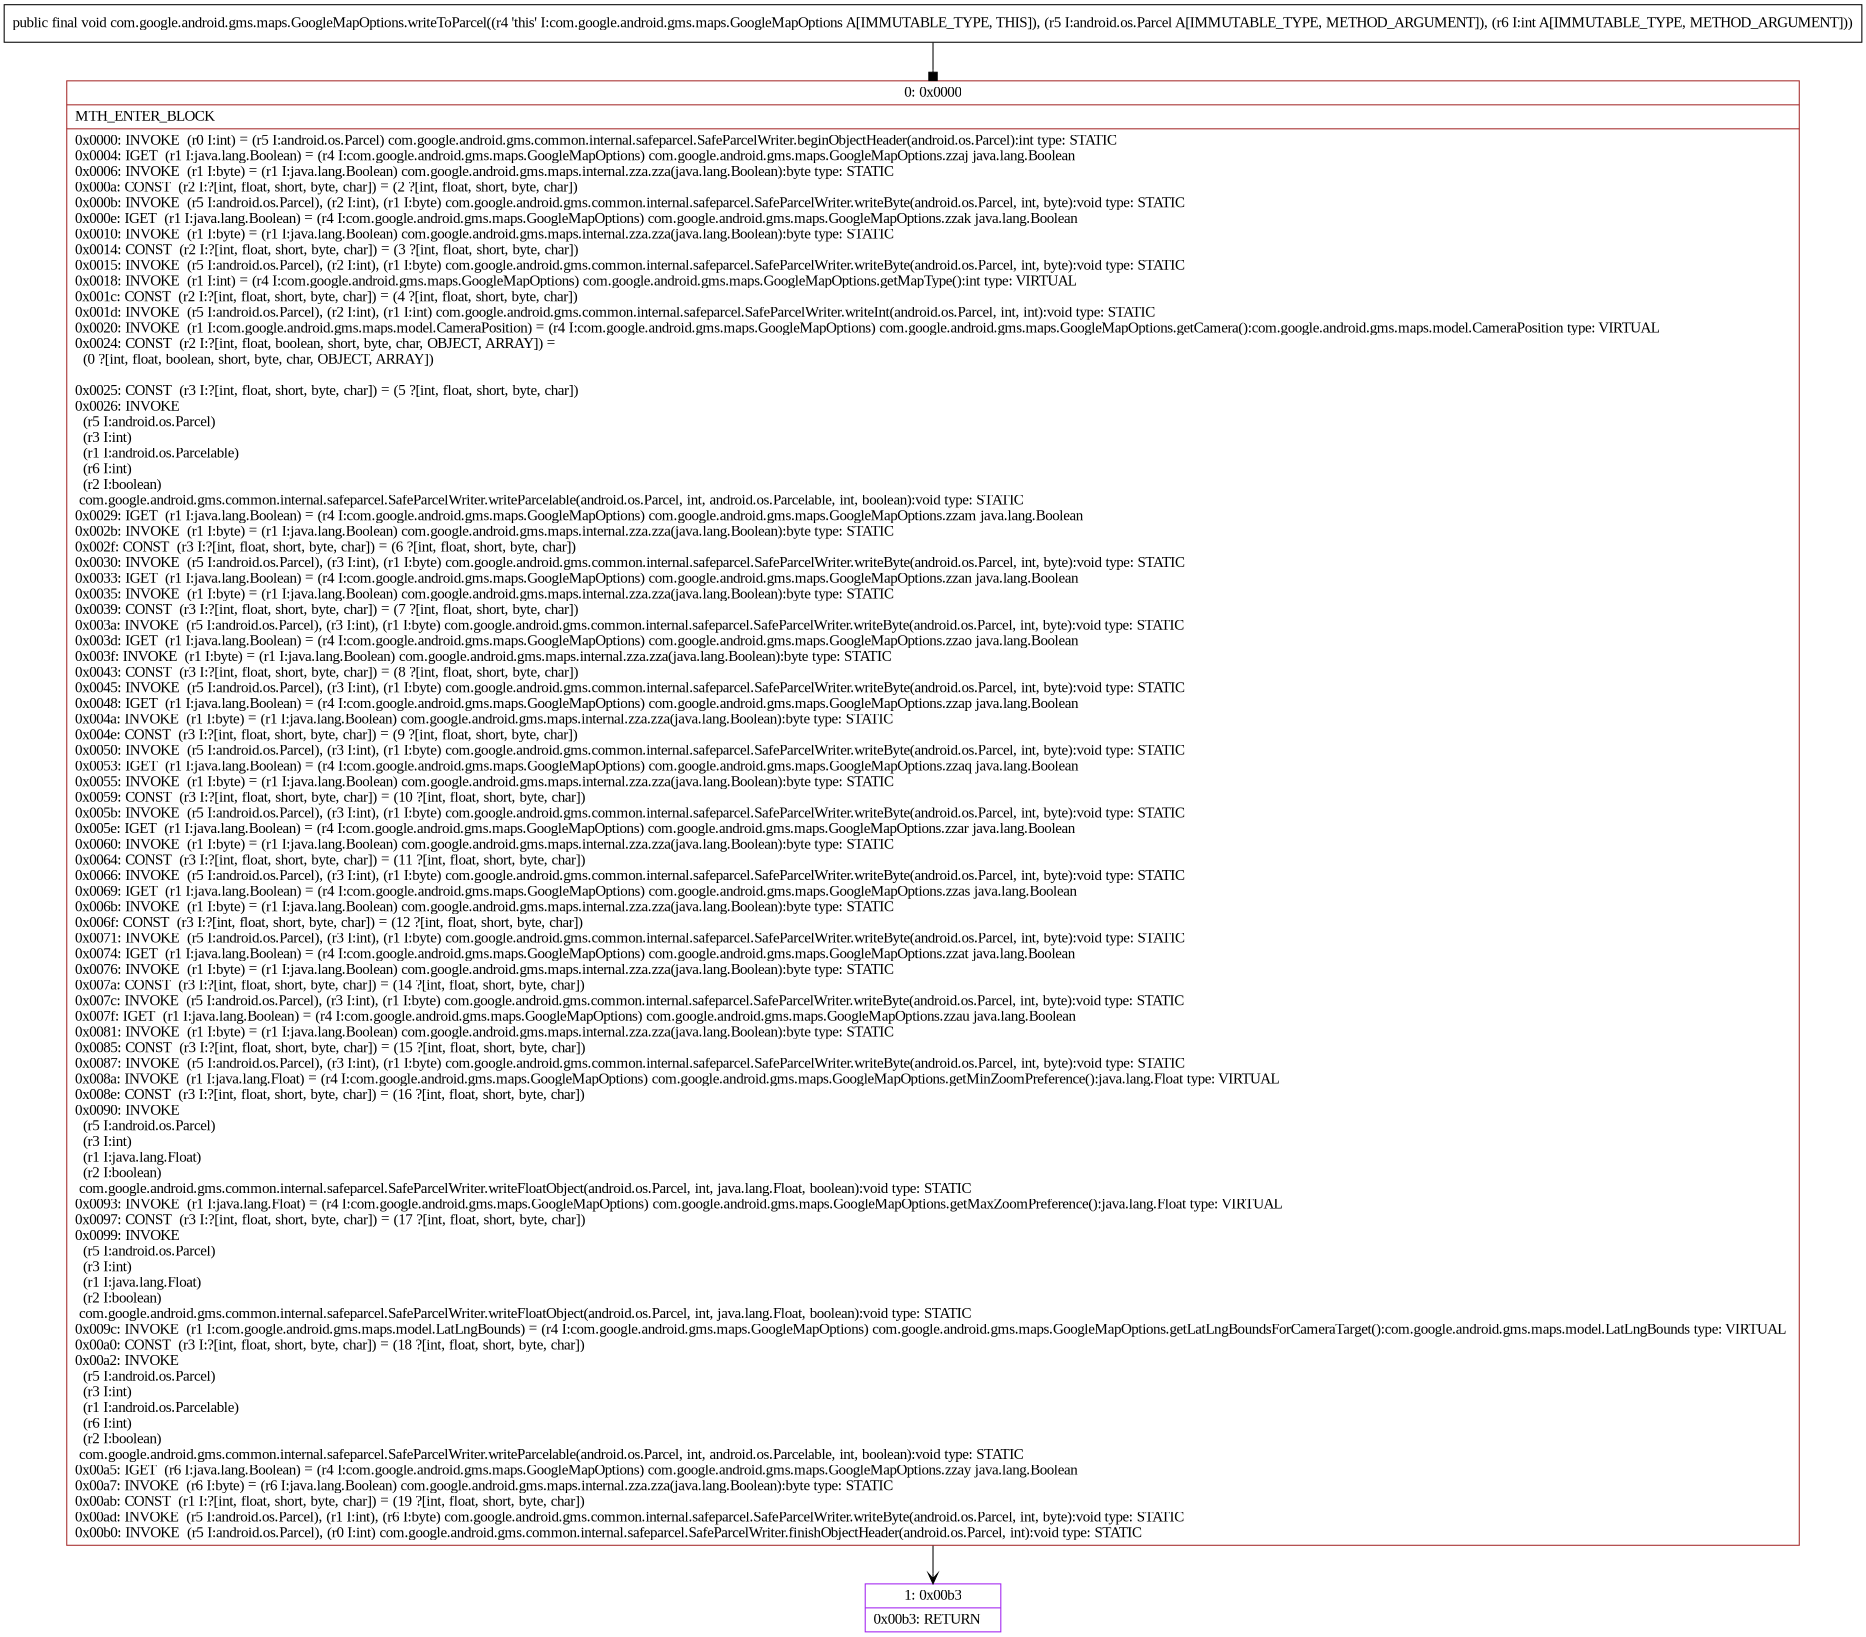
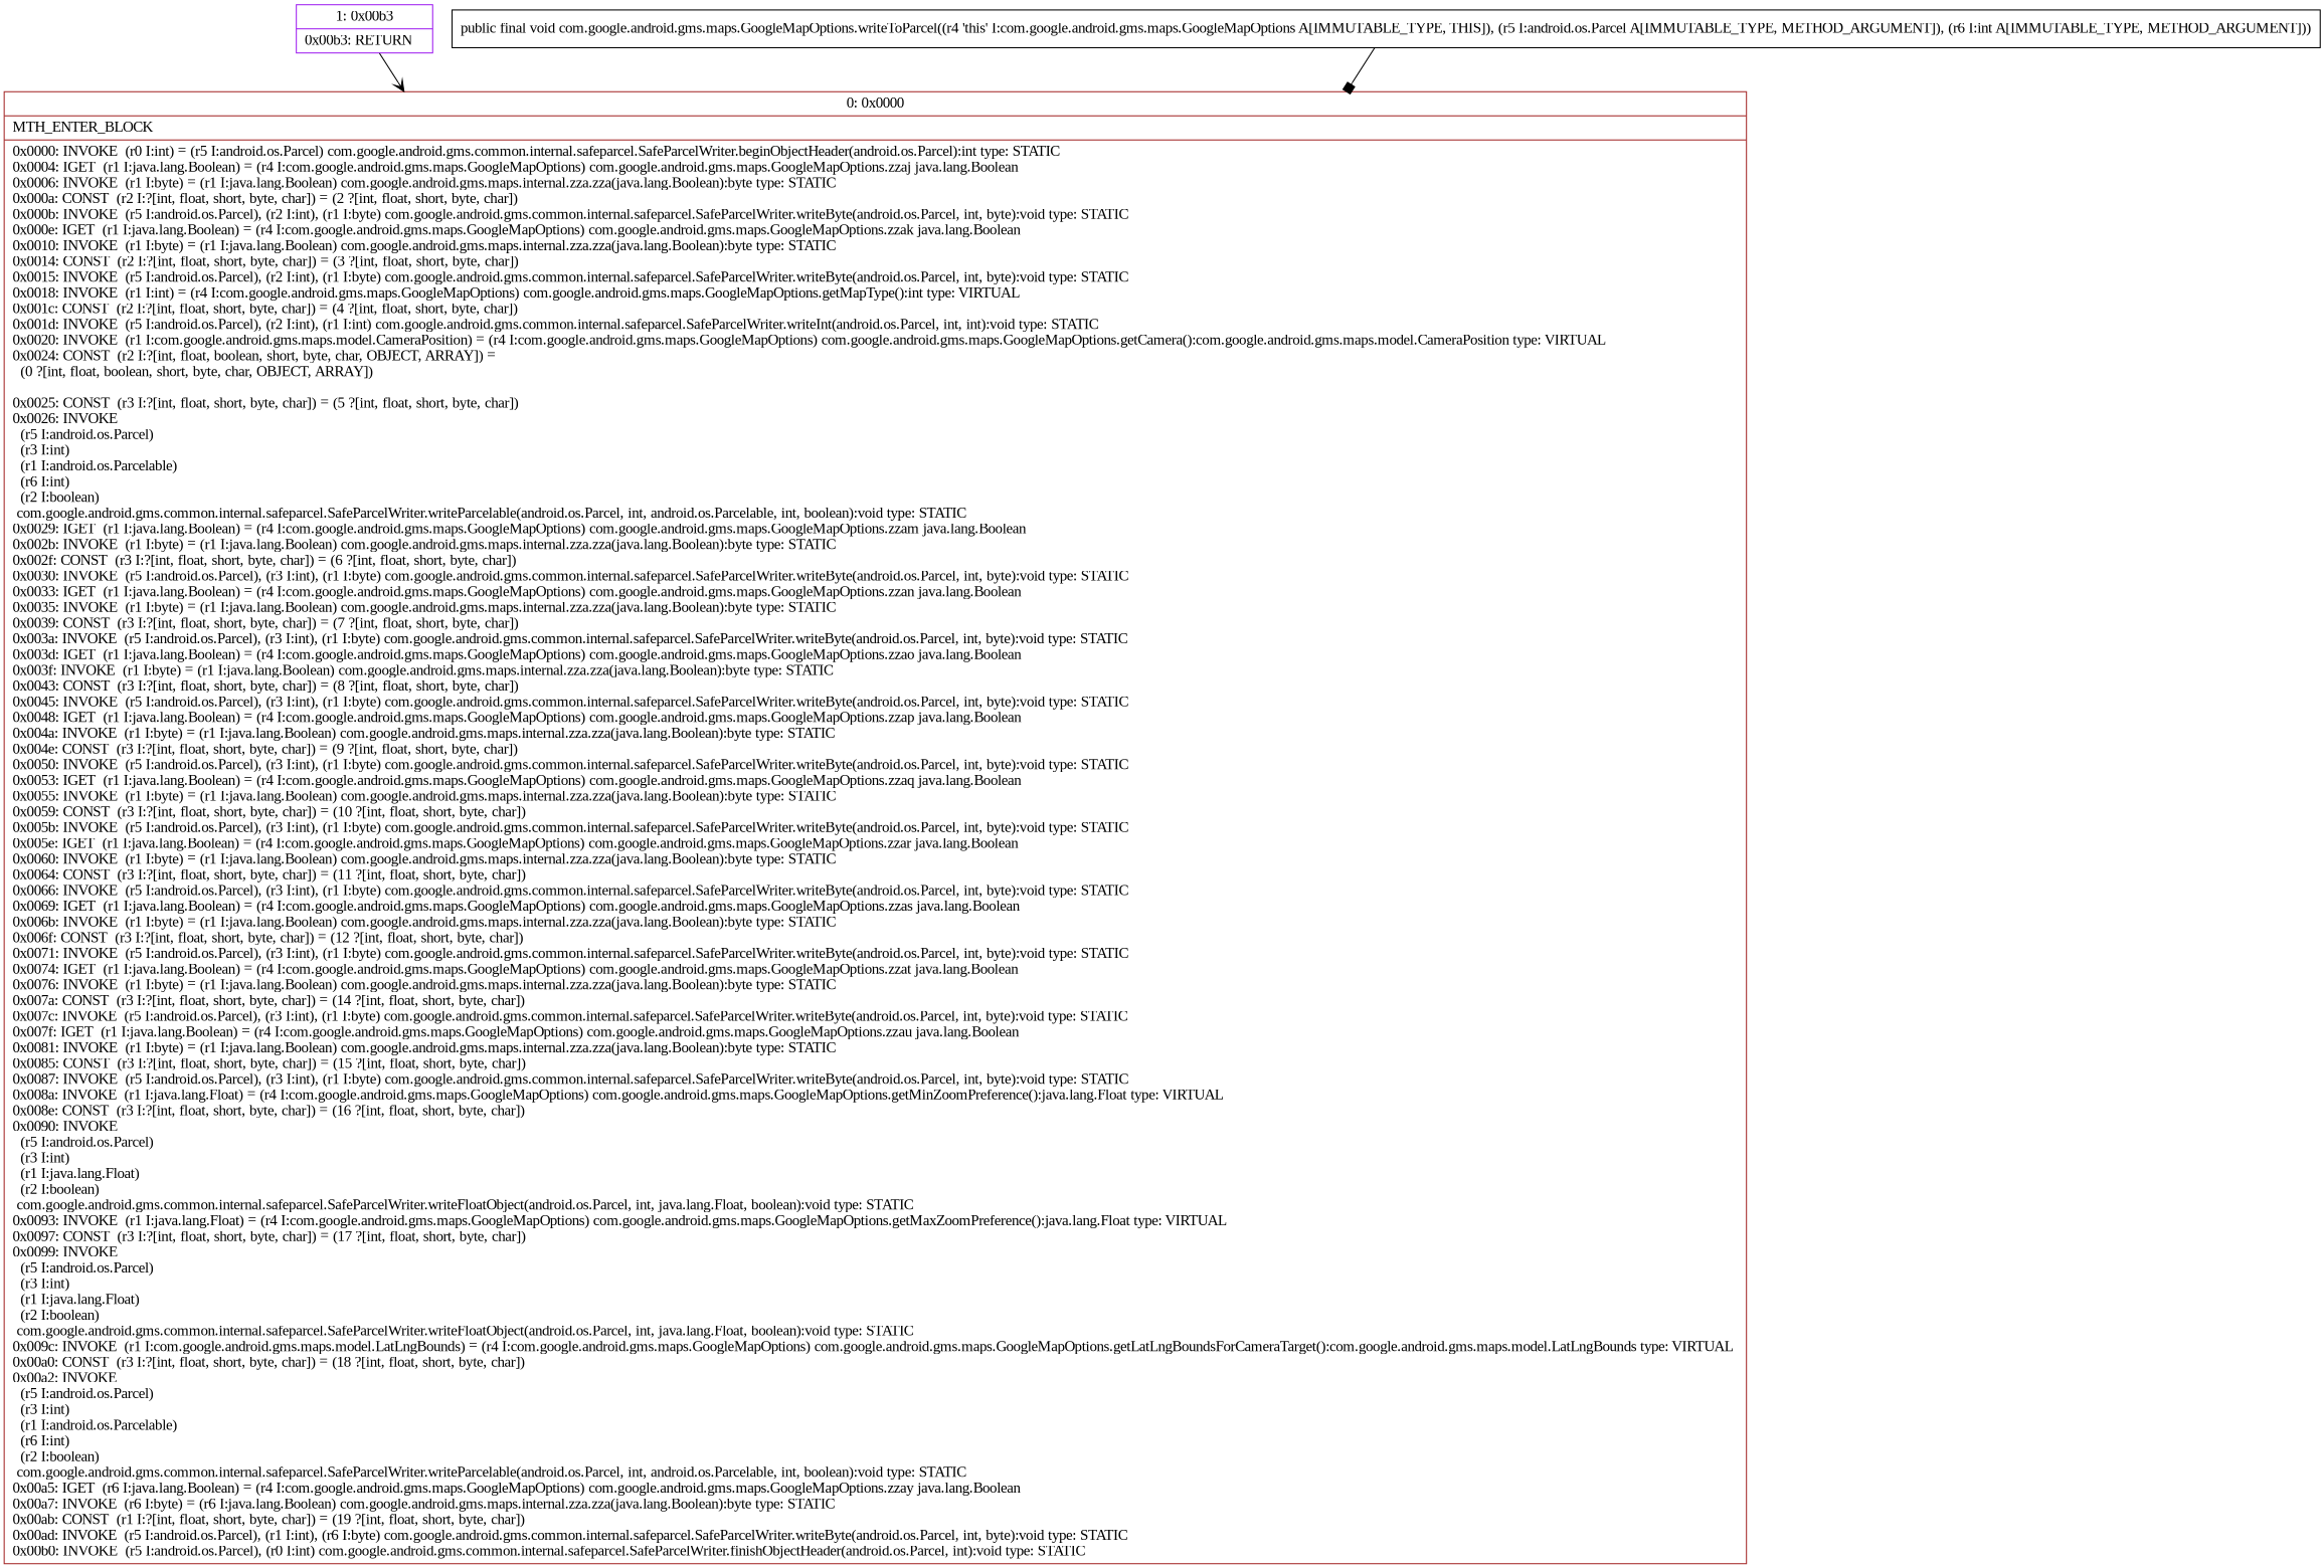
  digraph {
    fontname="Liberation Serif"
    node [shape=record fontname="Liberation Serif"]
    edge [fontname="Liberation Serif"]
    n1 [label="{0\:\ 0x0000|MTH_ENTER_BLOCK\l|0x0000: INVOKE  (r0 I:int) = (r5 I:android.os.Parcel) com.google.android.gms.common.internal.safeparcel.SafeParcelWriter.beginObjectHeader(android.os.Parcel):int type: STATIC \l0x0004: IGET  (r1 I:java.lang.Boolean) = (r4 I:com.google.android.gms.maps.GoogleMapOptions) com.google.android.gms.maps.GoogleMapOptions.zzaj java.lang.Boolean \l0x0006: INVOKE  (r1 I:byte) = (r1 I:java.lang.Boolean) com.google.android.gms.maps.internal.zza.zza(java.lang.Boolean):byte type: STATIC \l0x000a: CONST  (r2 I:?[int, float, short, byte, char]) = (2 ?[int, float, short, byte, char]) \l0x000b: INVOKE  (r5 I:android.os.Parcel), (r2 I:int), (r1 I:byte) com.google.android.gms.common.internal.safeparcel.SafeParcelWriter.writeByte(android.os.Parcel, int, byte):void type: STATIC \l0x000e: IGET  (r1 I:java.lang.Boolean) = (r4 I:com.google.android.gms.maps.GoogleMapOptions) com.google.android.gms.maps.GoogleMapOptions.zzak java.lang.Boolean \l0x0010: INVOKE  (r1 I:byte) = (r1 I:java.lang.Boolean) com.google.android.gms.maps.internal.zza.zza(java.lang.Boolean):byte type: STATIC \l0x0014: CONST  (r2 I:?[int, float, short, byte, char]) = (3 ?[int, float, short, byte, char]) \l0x0015: INVOKE  (r5 I:android.os.Parcel), (r2 I:int), (r1 I:byte) com.google.android.gms.common.internal.safeparcel.SafeParcelWriter.writeByte(android.os.Parcel, int, byte):void type: STATIC \l0x0018: INVOKE  (r1 I:int) = (r4 I:com.google.android.gms.maps.GoogleMapOptions) com.google.android.gms.maps.GoogleMapOptions.getMapType():int type: VIRTUAL \l0x001c: CONST  (r2 I:?[int, float, short, byte, char]) = (4 ?[int, float, short, byte, char]) \l0x001d: INVOKE  (r5 I:android.os.Parcel), (r2 I:int), (r1 I:int) com.google.android.gms.common.internal.safeparcel.SafeParcelWriter.writeInt(android.os.Parcel, int, int):void type: STATIC \l0x0020: INVOKE  (r1 I:com.google.android.gms.maps.model.CameraPosition) = (r4 I:com.google.android.gms.maps.GoogleMapOptions) com.google.android.gms.maps.GoogleMapOptions.getCamera():com.google.android.gms.maps.model.CameraPosition type: VIRTUAL \l0x0024: CONST  (r2 I:?[int, float, boolean, short, byte, char, OBJECT, ARRAY]) = \l  (0 ?[int, float, boolean, short, byte, char, OBJECT, ARRAY])\l \l0x0025: CONST  (r3 I:?[int, float, short, byte, char]) = (5 ?[int, float, short, byte, char]) \l0x0026: INVOKE  \l  (r5 I:android.os.Parcel)\l  (r3 I:int)\l  (r1 I:android.os.Parcelable)\l  (r6 I:int)\l  (r2 I:boolean)\l com.google.android.gms.common.internal.safeparcel.SafeParcelWriter.writeParcelable(android.os.Parcel, int, android.os.Parcelable, int, boolean):void type: STATIC \l0x0029: IGET  (r1 I:java.lang.Boolean) = (r4 I:com.google.android.gms.maps.GoogleMapOptions) com.google.android.gms.maps.GoogleMapOptions.zzam java.lang.Boolean \l0x002b: INVOKE  (r1 I:byte) = (r1 I:java.lang.Boolean) com.google.android.gms.maps.internal.zza.zza(java.lang.Boolean):byte type: STATIC \l0x002f: CONST  (r3 I:?[int, float, short, byte, char]) = (6 ?[int, float, short, byte, char]) \l0x0030: INVOKE  (r5 I:android.os.Parcel), (r3 I:int), (r1 I:byte) com.google.android.gms.common.internal.safeparcel.SafeParcelWriter.writeByte(android.os.Parcel, int, byte):void type: STATIC \l0x0033: IGET  (r1 I:java.lang.Boolean) = (r4 I:com.google.android.gms.maps.GoogleMapOptions) com.google.android.gms.maps.GoogleMapOptions.zzan java.lang.Boolean \l0x0035: INVOKE  (r1 I:byte) = (r1 I:java.lang.Boolean) com.google.android.gms.maps.internal.zza.zza(java.lang.Boolean):byte type: STATIC \l0x0039: CONST  (r3 I:?[int, float, short, byte, char]) = (7 ?[int, float, short, byte, char]) \l0x003a: INVOKE  (r5 I:android.os.Parcel), (r3 I:int), (r1 I:byte) com.google.android.gms.common.internal.safeparcel.SafeParcelWriter.writeByte(android.os.Parcel, int, byte):void type: STATIC \l0x003d: IGET  (r1 I:java.lang.Boolean) = (r4 I:com.google.android.gms.maps.GoogleMapOptions) com.google.android.gms.maps.GoogleMapOptions.zzao java.lang.Boolean \l0x003f: INVOKE  (r1 I:byte) = (r1 I:java.lang.Boolean) com.google.android.gms.maps.internal.zza.zza(java.lang.Boolean):byte type: STATIC \l0x0043: CONST  (r3 I:?[int, float, short, byte, char]) = (8 ?[int, float, short, byte, char]) \l0x0045: INVOKE  (r5 I:android.os.Parcel), (r3 I:int), (r1 I:byte) com.google.android.gms.common.internal.safeparcel.SafeParcelWriter.writeByte(android.os.Parcel, int, byte):void type: STATIC \l0x0048: IGET  (r1 I:java.lang.Boolean) = (r4 I:com.google.android.gms.maps.GoogleMapOptions) com.google.android.gms.maps.GoogleMapOptions.zzap java.lang.Boolean \l0x004a: INVOKE  (r1 I:byte) = (r1 I:java.lang.Boolean) com.google.android.gms.maps.internal.zza.zza(java.lang.Boolean):byte type: STATIC \l0x004e: CONST  (r3 I:?[int, float, short, byte, char]) = (9 ?[int, float, short, byte, char]) \l0x0050: INVOKE  (r5 I:android.os.Parcel), (r3 I:int), (r1 I:byte) com.google.android.gms.common.internal.safeparcel.SafeParcelWriter.writeByte(android.os.Parcel, int, byte):void type: STATIC \l0x0053: IGET  (r1 I:java.lang.Boolean) = (r4 I:com.google.android.gms.maps.GoogleMapOptions) com.google.android.gms.maps.GoogleMapOptions.zzaq java.lang.Boolean \l0x0055: INVOKE  (r1 I:byte) = (r1 I:java.lang.Boolean) com.google.android.gms.maps.internal.zza.zza(java.lang.Boolean):byte type: STATIC \l0x0059: CONST  (r3 I:?[int, float, short, byte, char]) = (10 ?[int, float, short, byte, char]) \l0x005b: INVOKE  (r5 I:android.os.Parcel), (r3 I:int), (r1 I:byte) com.google.android.gms.common.internal.safeparcel.SafeParcelWriter.writeByte(android.os.Parcel, int, byte):void type: STATIC \l0x005e: IGET  (r1 I:java.lang.Boolean) = (r4 I:com.google.android.gms.maps.GoogleMapOptions) com.google.android.gms.maps.GoogleMapOptions.zzar java.lang.Boolean \l0x0060: INVOKE  (r1 I:byte) = (r1 I:java.lang.Boolean) com.google.android.gms.maps.internal.zza.zza(java.lang.Boolean):byte type: STATIC \l0x0064: CONST  (r3 I:?[int, float, short, byte, char]) = (11 ?[int, float, short, byte, char]) \l0x0066: INVOKE  (r5 I:android.os.Parcel), (r3 I:int), (r1 I:byte) com.google.android.gms.common.internal.safeparcel.SafeParcelWriter.writeByte(android.os.Parcel, int, byte):void type: STATIC \l0x0069: IGET  (r1 I:java.lang.Boolean) = (r4 I:com.google.android.gms.maps.GoogleMapOptions) com.google.android.gms.maps.GoogleMapOptions.zzas java.lang.Boolean \l0x006b: INVOKE  (r1 I:byte) = (r1 I:java.lang.Boolean) com.google.android.gms.maps.internal.zza.zza(java.lang.Boolean):byte type: STATIC \l0x006f: CONST  (r3 I:?[int, float, short, byte, char]) = (12 ?[int, float, short, byte, char]) \l0x0071: INVOKE  (r5 I:android.os.Parcel), (r3 I:int), (r1 I:byte) com.google.android.gms.common.internal.safeparcel.SafeParcelWriter.writeByte(android.os.Parcel, int, byte):void type: STATIC \l0x0074: IGET  (r1 I:java.lang.Boolean) = (r4 I:com.google.android.gms.maps.GoogleMapOptions) com.google.android.gms.maps.GoogleMapOptions.zzat java.lang.Boolean \l0x0076: INVOKE  (r1 I:byte) = (r1 I:java.lang.Boolean) com.google.android.gms.maps.internal.zza.zza(java.lang.Boolean):byte type: STATIC \l0x007a: CONST  (r3 I:?[int, float, short, byte, char]) = (14 ?[int, float, short, byte, char]) \l0x007c: INVOKE  (r5 I:android.os.Parcel), (r3 I:int), (r1 I:byte) com.google.android.gms.common.internal.safeparcel.SafeParcelWriter.writeByte(android.os.Parcel, int, byte):void type: STATIC \l0x007f: IGET  (r1 I:java.lang.Boolean) = (r4 I:com.google.android.gms.maps.GoogleMapOptions) com.google.android.gms.maps.GoogleMapOptions.zzau java.lang.Boolean \l0x0081: INVOKE  (r1 I:byte) = (r1 I:java.lang.Boolean) com.google.android.gms.maps.internal.zza.zza(java.lang.Boolean):byte type: STATIC \l0x0085: CONST  (r3 I:?[int, float, short, byte, char]) = (15 ?[int, float, short, byte, char]) \l0x0087: INVOKE  (r5 I:android.os.Parcel), (r3 I:int), (r1 I:byte) com.google.android.gms.common.internal.safeparcel.SafeParcelWriter.writeByte(android.os.Parcel, int, byte):void type: STATIC \l0x008a: INVOKE  (r1 I:java.lang.Float) = (r4 I:com.google.android.gms.maps.GoogleMapOptions) com.google.android.gms.maps.GoogleMapOptions.getMinZoomPreference():java.lang.Float type: VIRTUAL \l0x008e: CONST  (r3 I:?[int, float, short, byte, char]) = (16 ?[int, float, short, byte, char]) \l0x0090: INVOKE  \l  (r5 I:android.os.Parcel)\l  (r3 I:int)\l  (r1 I:java.lang.Float)\l  (r2 I:boolean)\l com.google.android.gms.common.internal.safeparcel.SafeParcelWriter.writeFloatObject(android.os.Parcel, int, java.lang.Float, boolean):void type: STATIC \l0x0093: INVOKE  (r1 I:java.lang.Float) = (r4 I:com.google.android.gms.maps.GoogleMapOptions) com.google.android.gms.maps.GoogleMapOptions.getMaxZoomPreference():java.lang.Float type: VIRTUAL \l0x0097: CONST  (r3 I:?[int, float, short, byte, char]) = (17 ?[int, float, short, byte, char]) \l0x0099: INVOKE  \l  (r5 I:android.os.Parcel)\l  (r3 I:int)\l  (r1 I:java.lang.Float)\l  (r2 I:boolean)\l com.google.android.gms.common.internal.safeparcel.SafeParcelWriter.writeFloatObject(android.os.Parcel, int, java.lang.Float, boolean):void type: STATIC \l0x009c: INVOKE  (r1 I:com.google.android.gms.maps.model.LatLngBounds) = (r4 I:com.google.android.gms.maps.GoogleMapOptions) com.google.android.gms.maps.GoogleMapOptions.getLatLngBoundsForCameraTarget():com.google.android.gms.maps.model.LatLngBounds type: VIRTUAL \l0x00a0: CONST  (r3 I:?[int, float, short, byte, char]) = (18 ?[int, float, short, byte, char]) \l0x00a2: INVOKE  \l  (r5 I:android.os.Parcel)\l  (r3 I:int)\l  (r1 I:android.os.Parcelable)\l  (r6 I:int)\l  (r2 I:boolean)\l com.google.android.gms.common.internal.safeparcel.SafeParcelWriter.writeParcelable(android.os.Parcel, int, android.os.Parcelable, int, boolean):void type: STATIC \l0x00a5: IGET  (r6 I:java.lang.Boolean) = (r4 I:com.google.android.gms.maps.GoogleMapOptions) com.google.android.gms.maps.GoogleMapOptions.zzay java.lang.Boolean \l0x00a7: INVOKE  (r6 I:byte) = (r6 I:java.lang.Boolean) com.google.android.gms.maps.internal.zza.zza(java.lang.Boolean):byte type: STATIC \l0x00ab: CONST  (r1 I:?[int, float, short, byte, char]) = (19 ?[int, float, short, byte, char]) \l0x00ad: INVOKE  (r5 I:android.os.Parcel), (r1 I:int), (r6 I:byte) com.google.android.gms.common.internal.safeparcel.SafeParcelWriter.writeByte(android.os.Parcel, int, byte):void type: STATIC \l0x00b0: INVOKE  (r5 I:android.os.Parcel), (r0 I:int) com.google.android.gms.common.internal.safeparcel.SafeParcelWriter.finishObjectHeader(android.os.Parcel, int):void type: STATIC \l}" color=brown]
    n2 [label="{1\:\ 0x00b3|0x00b3: RETURN   \l}" color=purple]
    n3 [label="{public final void com.google.android.gms.maps.GoogleMapOptions.writeToParcel((r4 'this' I:com.google.android.gms.maps.GoogleMapOptions A[IMMUTABLE_TYPE, THIS]), (r5 I:android.os.Parcel A[IMMUTABLE_TYPE, METHOD_ARGUMENT]), (r6 I:int A[IMMUTABLE_TYPE, METHOD_ARGUMENT])) }" color=black]
-   n1 -> n2 [arrowhead=vee]
+   n2 -> n1 [arrowhead=vee]
    n3 -> n1 [arrowhead=box]
  }
